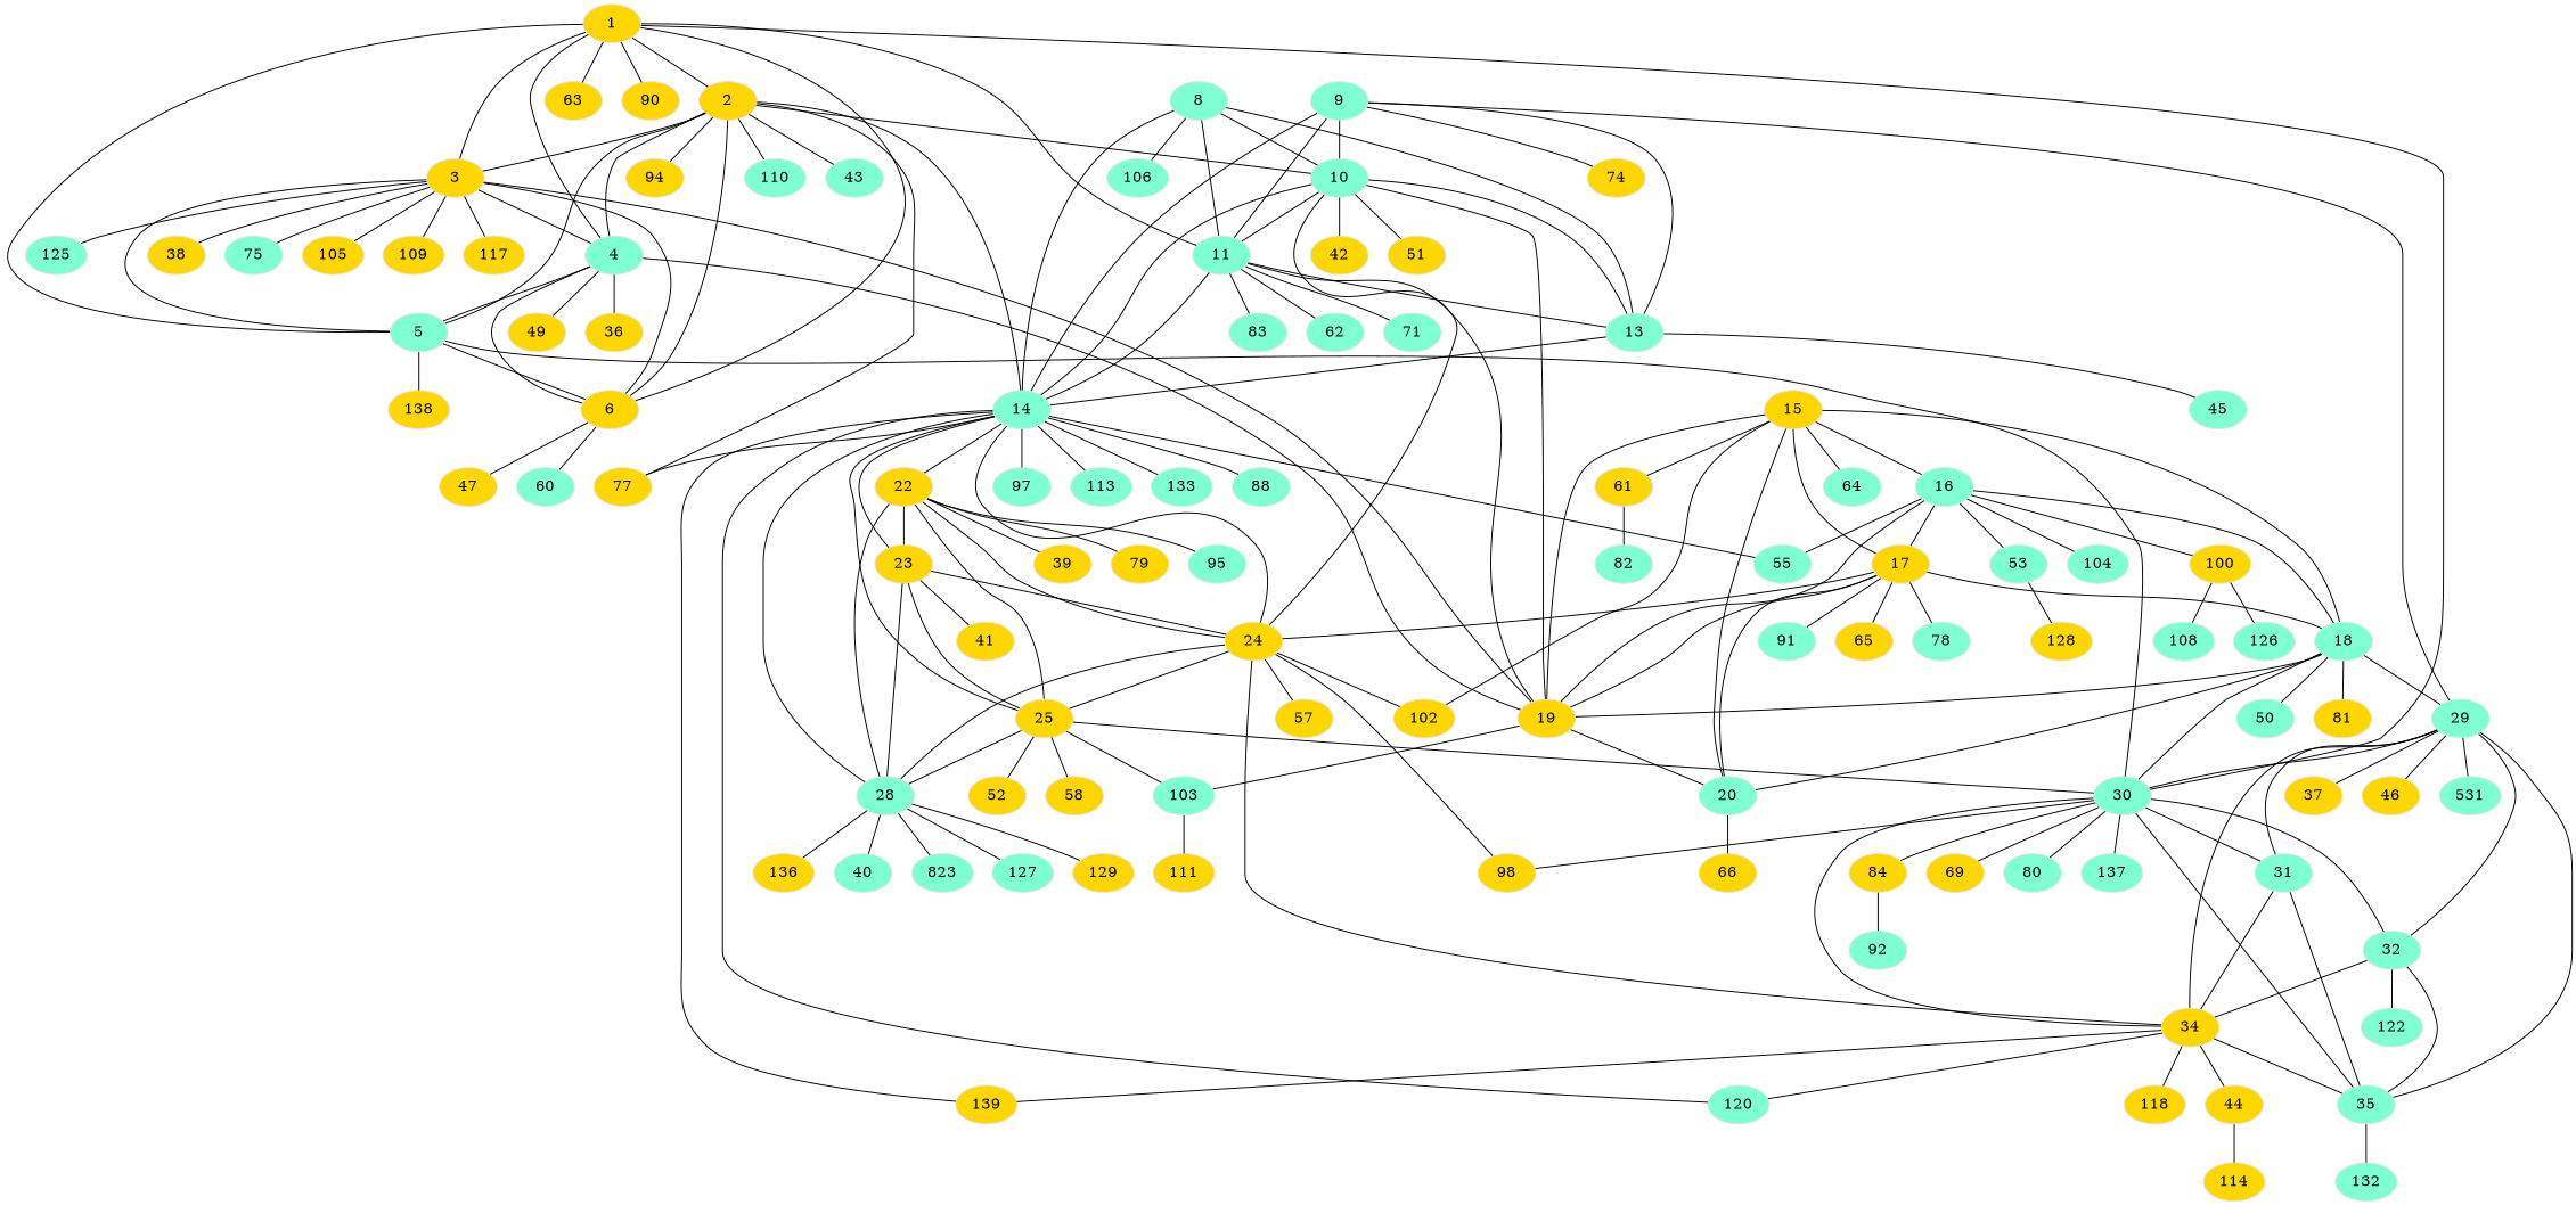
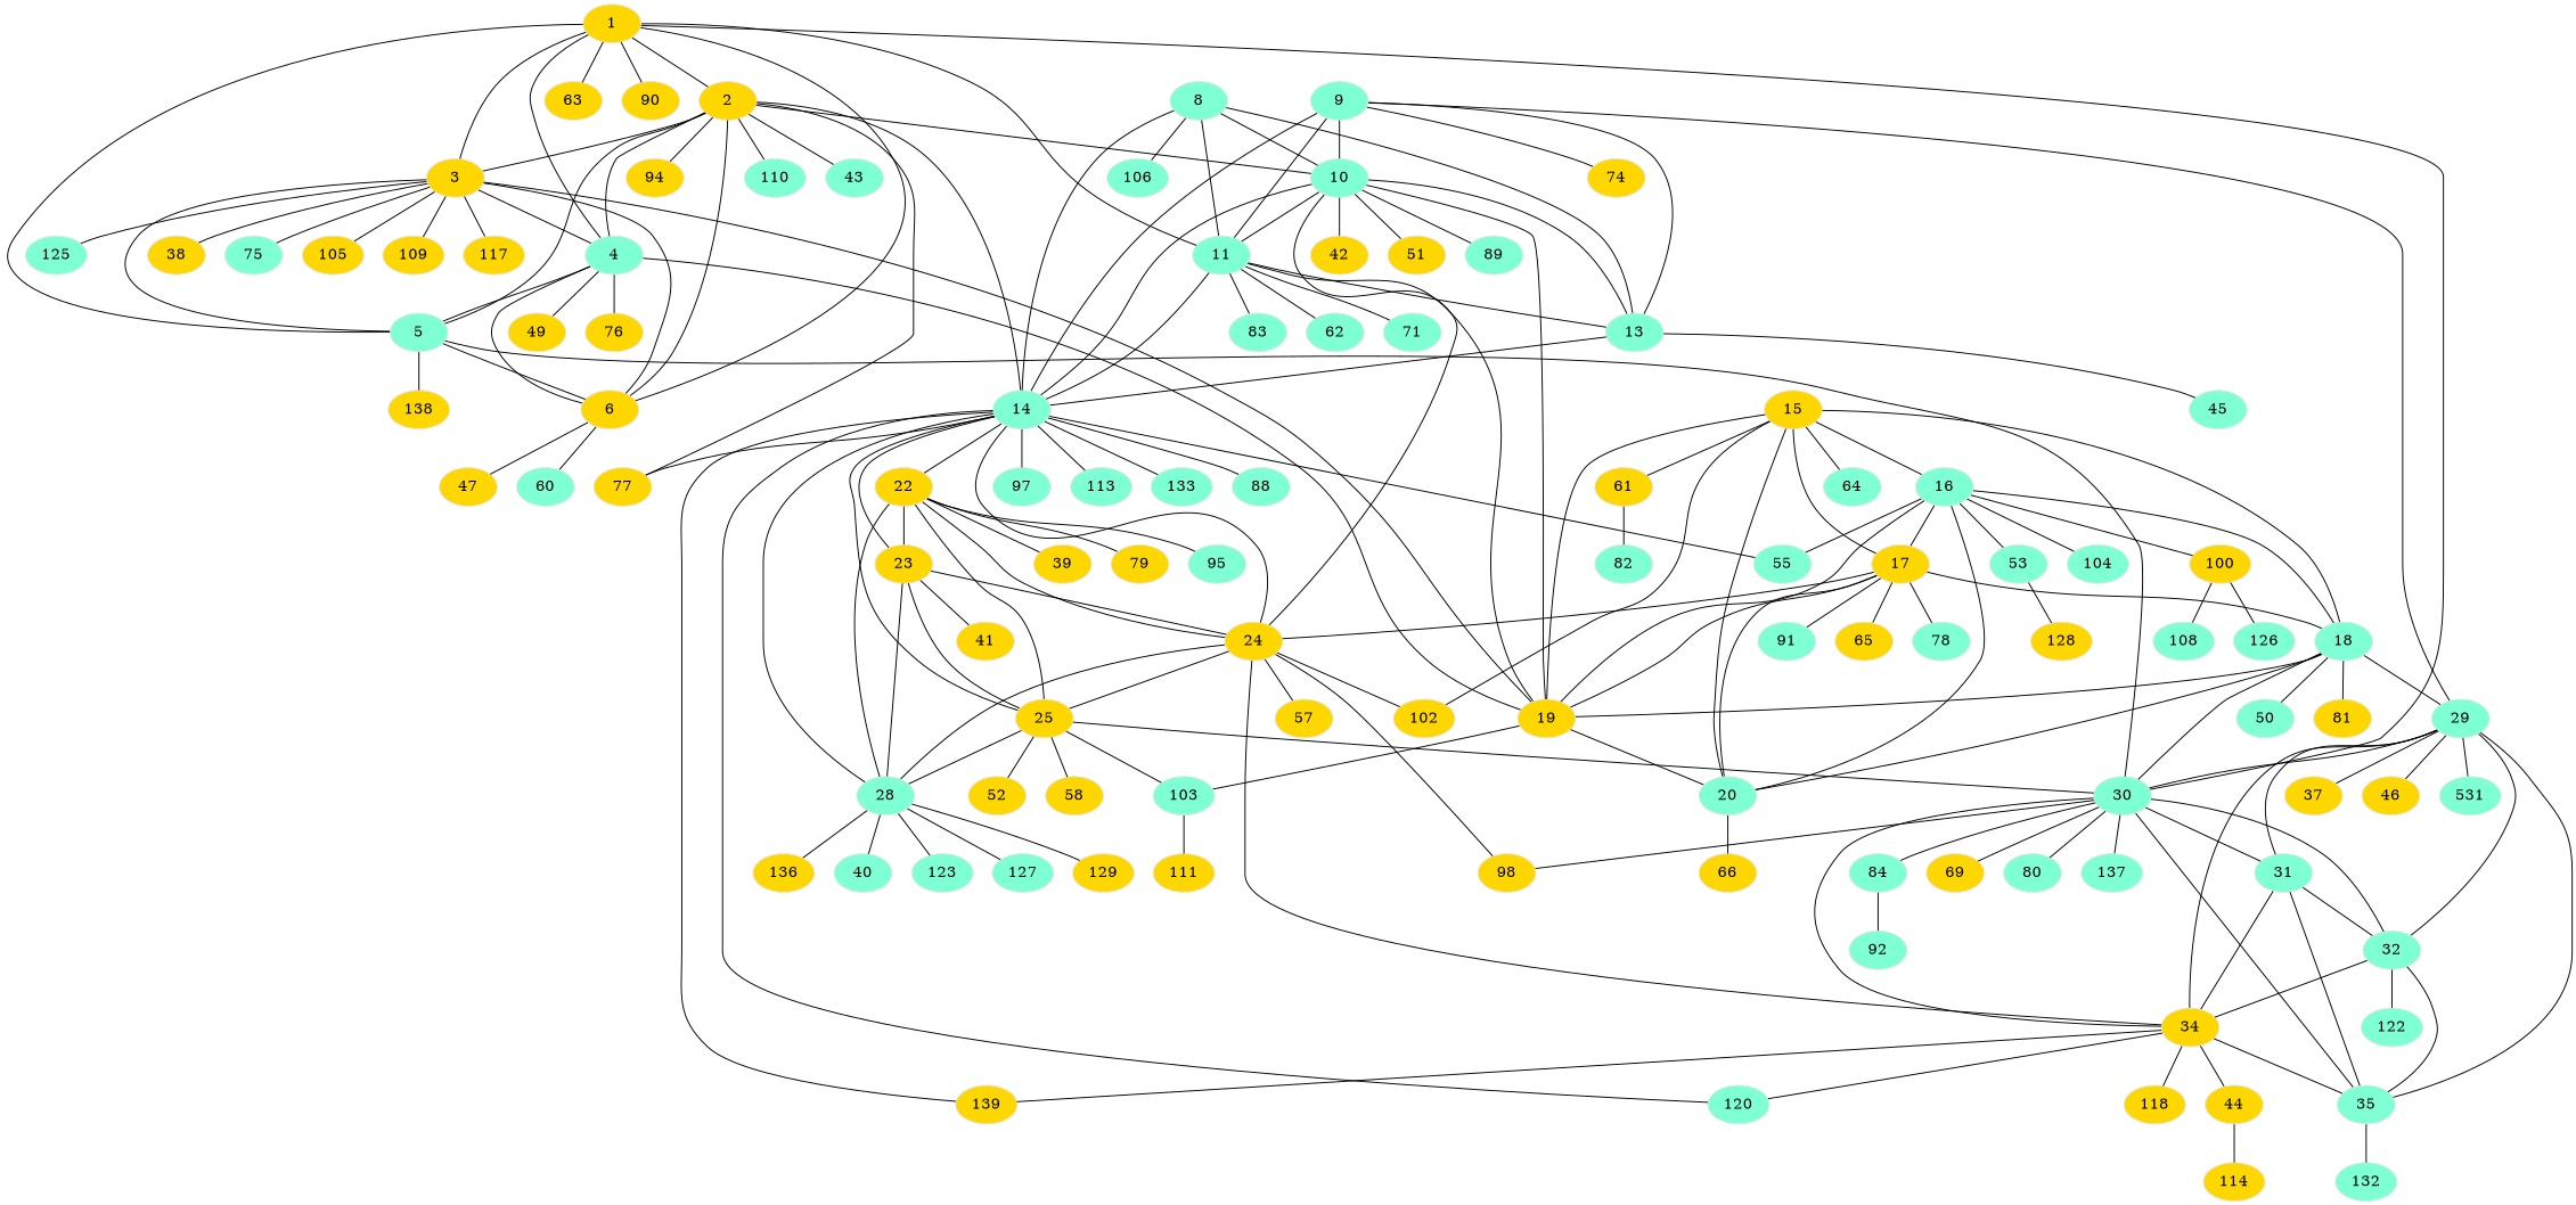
  graph {
    node [color=gray90 fillcolor=aquamarine style=filled]
    1 [fillcolor=gold super="+7"]
    2 [fillcolor=gold super="+48"]
    3 [fillcolor=gold super="+96"]
    4 [super="+59"]
    5 [super="+99"]
    6 [fillcolor=gold super="+134"]
    11 [super="+56"]
    30 [super="+130"]
    63 [fillcolor=gold]
    90 [fillcolor=gold]
    10 [super="+101"]
    14 [super="+27"]
    43
    77 [fillcolor=gold super="+85"]
    94 [fillcolor=gold]
    110
    19 [fillcolor=gold super="+119"]
    38 [fillcolor=gold]
    75
    105 [fillcolor=gold]
    109 [fillcolor=gold]
    117 [fillcolor=gold]
    125
-   36 [fillcolor=gold]
+   36 [fillcolor=gold label=76]
    49 [fillcolor=gold]
    138 [fillcolor=gold]
    47 [fillcolor=gold]
    60
    13 [super="+73"]
    62
    71 [super="+93"]
    83
    34 [fillcolor=gold super="+107"]
    98 [fillcolor=gold]
    31
    32 [super="+121"]
    35 [super="+115"]
    69 [fillcolor=gold]
    80
-   84 [fillcolor=gold]
+   84
    137
    24 [fillcolor=gold super="+116"]
    42 [fillcolor=gold]
    51 [fillcolor=gold]
+   89 [super="+140"]
    22 [fillcolor=gold super="+26"]
    23 [fillcolor=gold super="+67"]
    25 [fillcolor=gold super="+87"]
    28 [super="+112"]
    55
    88
    97
    113
    120
    133
    139 [fillcolor=gold]
    20
    103 [super="+124"]
    9 [super="+12"]
    29 [super="+33"]
    74 [fillcolor=gold]
    8
    106
    45
    37 [fillcolor=gold]
    46 [fillcolor=gold]
    n67 [label=531]
    102 [fillcolor=gold]
    57 [fillcolor=gold]
    39 [fillcolor=gold]
    79 [fillcolor=gold]
    95
    41 [fillcolor=gold]
    52 [fillcolor=gold super="+72"]
    58 [fillcolor=gold]
    40
-   123 [label=823]
+   123
    127
    129 [fillcolor=gold]
    136 [fillcolor=gold]
    15 [fillcolor=gold super="+76"]
    16 [super="+70"]
    17 [fillcolor=gold super="+21"]
    18 [super="+86"]
    61 [fillcolor=gold]
    64 [super="+68"]
    53 [super="+54"]
    100 [fillcolor=gold super="+135"]
    104
    65 [fillcolor=gold]
    78
    91
    50
    81 [fillcolor=gold]
    66 [fillcolor=gold]
    82
    128 [fillcolor=gold]
    108
    126
    111 [fillcolor=gold]
    44 [fillcolor=gold]
    118 [fillcolor=gold]
    122
    132
    92
    114 [fillcolor=gold]
    1 -- 2 [weight=2]
    1 -- 3 [weight=2]
    1 -- 4 [weight=2]
    1 -- 5 [weight=2]
    1 -- 6 [weight=2]
    1 -- 11
    1 -- 30
    1 -- 63
    1 -- 90
    2 -- 3
    2 -- 4
    2 -- 5
    2 -- 6
    2 -- 10
    2 -- 14
    2 -- 43
    2 -- 77
    2 -- 94
    2 -- 110
    3 -- 4
    3 -- 5
    3 -- 6
    3 -- 19
    3 -- 38
    3 -- 75
    3 -- 105
    3 -- 109
    3 -- 117
    3 -- 125
    4 -- 5
    4 -- 6
    4 -- 19
    4 -- 36
    4 -- 49
    5 -- 6
    5 -- 30
    5 -- 138
    6 -- 47
    6 -- 60
    11 -- 14
    11 -- 19
    11 -- 13
    11 -- 62
    11 -- 71
    11 -- 83
    30 -- 34
    30 -- 98
    30 -- 31
    30 -- 32
    30 -- 35
    30 -- 69
    30 -- 80
    30 -- 84
    30 -- 137
    10 -- 11
    10 -- 14
    10 -- 19
    10 -- 13
    10 -- 24
    10 -- 42
    10 -- 51
+   10 -- 89
    14 -- 77
    14 -- 24
    14 -- 22 [weight=2]
    14 -- 23
    14 -- 25
    14 -- 28
    14 -- 55
    14 -- 88
    14 -- 97
    14 -- 113
    14 -- 120
    14 -- 133
    14 -- 139
    19 -- 20
    19 -- 103
    13 -- 14
    13 -- 45
    34 -- 35
    34 -- 120
    34 -- 139
    34 -- 44
    34 -- 118
    31 -- 34
+   31 -- 32
    31 -- 35
    32 -- 34
    32 -- 35
    32 -- 122
    35 -- 132
    84 -- 92
    24 -- 34
    24 -- 98
    24 -- 25
    24 -- 28
    24 -- 102
    24 -- 57
    22 -- 24 [weight=2]
    22 -- 23 [weight=2]
    22 -- 25 [weight=2]
    22 -- 28 [weight=2]
    22 -- 39
    22 -- 79
    22 -- 95
    23 -- 24
    23 -- 25
    23 -- 28
    23 -- 41
    25 -- 30
    25 -- 28
    25 -- 103
    25 -- 52
    25 -- 58
    28 -- 40
    28 -- 123
    28 -- 127
    28 -- 129
    28 -- 136
    20 -- 66
    103 -- 111
    9 -- 11 [weight=2]
    9 -- 10 [weight=2]
    9 -- 14 [weight=2]
    9 -- 13 [weight=2]
    9 -- 29
    9 -- 74
    29 -- 30 [weight=2]
    29 -- 34 [weight=2]
    29 -- 31 [weight=2]
    29 -- 32 [weight=2]
    29 -- 35 [weight=2]
    29 -- 37
    29 -- 46
    29 -- n67
    8 -- 11
    8 -- 10
    8 -- 14
    8 -- 13
    8 -- 106
    15 -- 19
    15 -- 20
    15 -- 102
    15 -- 16
    15 -- 17 [weight=2]
    15 -- 18
    15 -- 61
    15 -- 64
    16 -- 19
    16 -- 55
+   16 -- 20
    16 -- 17 [weight=2]
    16 -- 18
    16 -- 53
    16 -- 100
    16 -- 104
    17 -- 19 [weight=2]
    17 -- 24
    17 -- 20 [weight=2]
    17 -- 18 [weight=2]
    17 -- 65
    17 -- 78
    17 -- 91
    18 -- 30
    18 -- 19
    18 -- 20
    18 -- 29
    18 -- 50
    18 -- 81
    61 -- 82
    53 -- 128
    100 -- 108
    100 -- 126
    44 -- 114
  }
